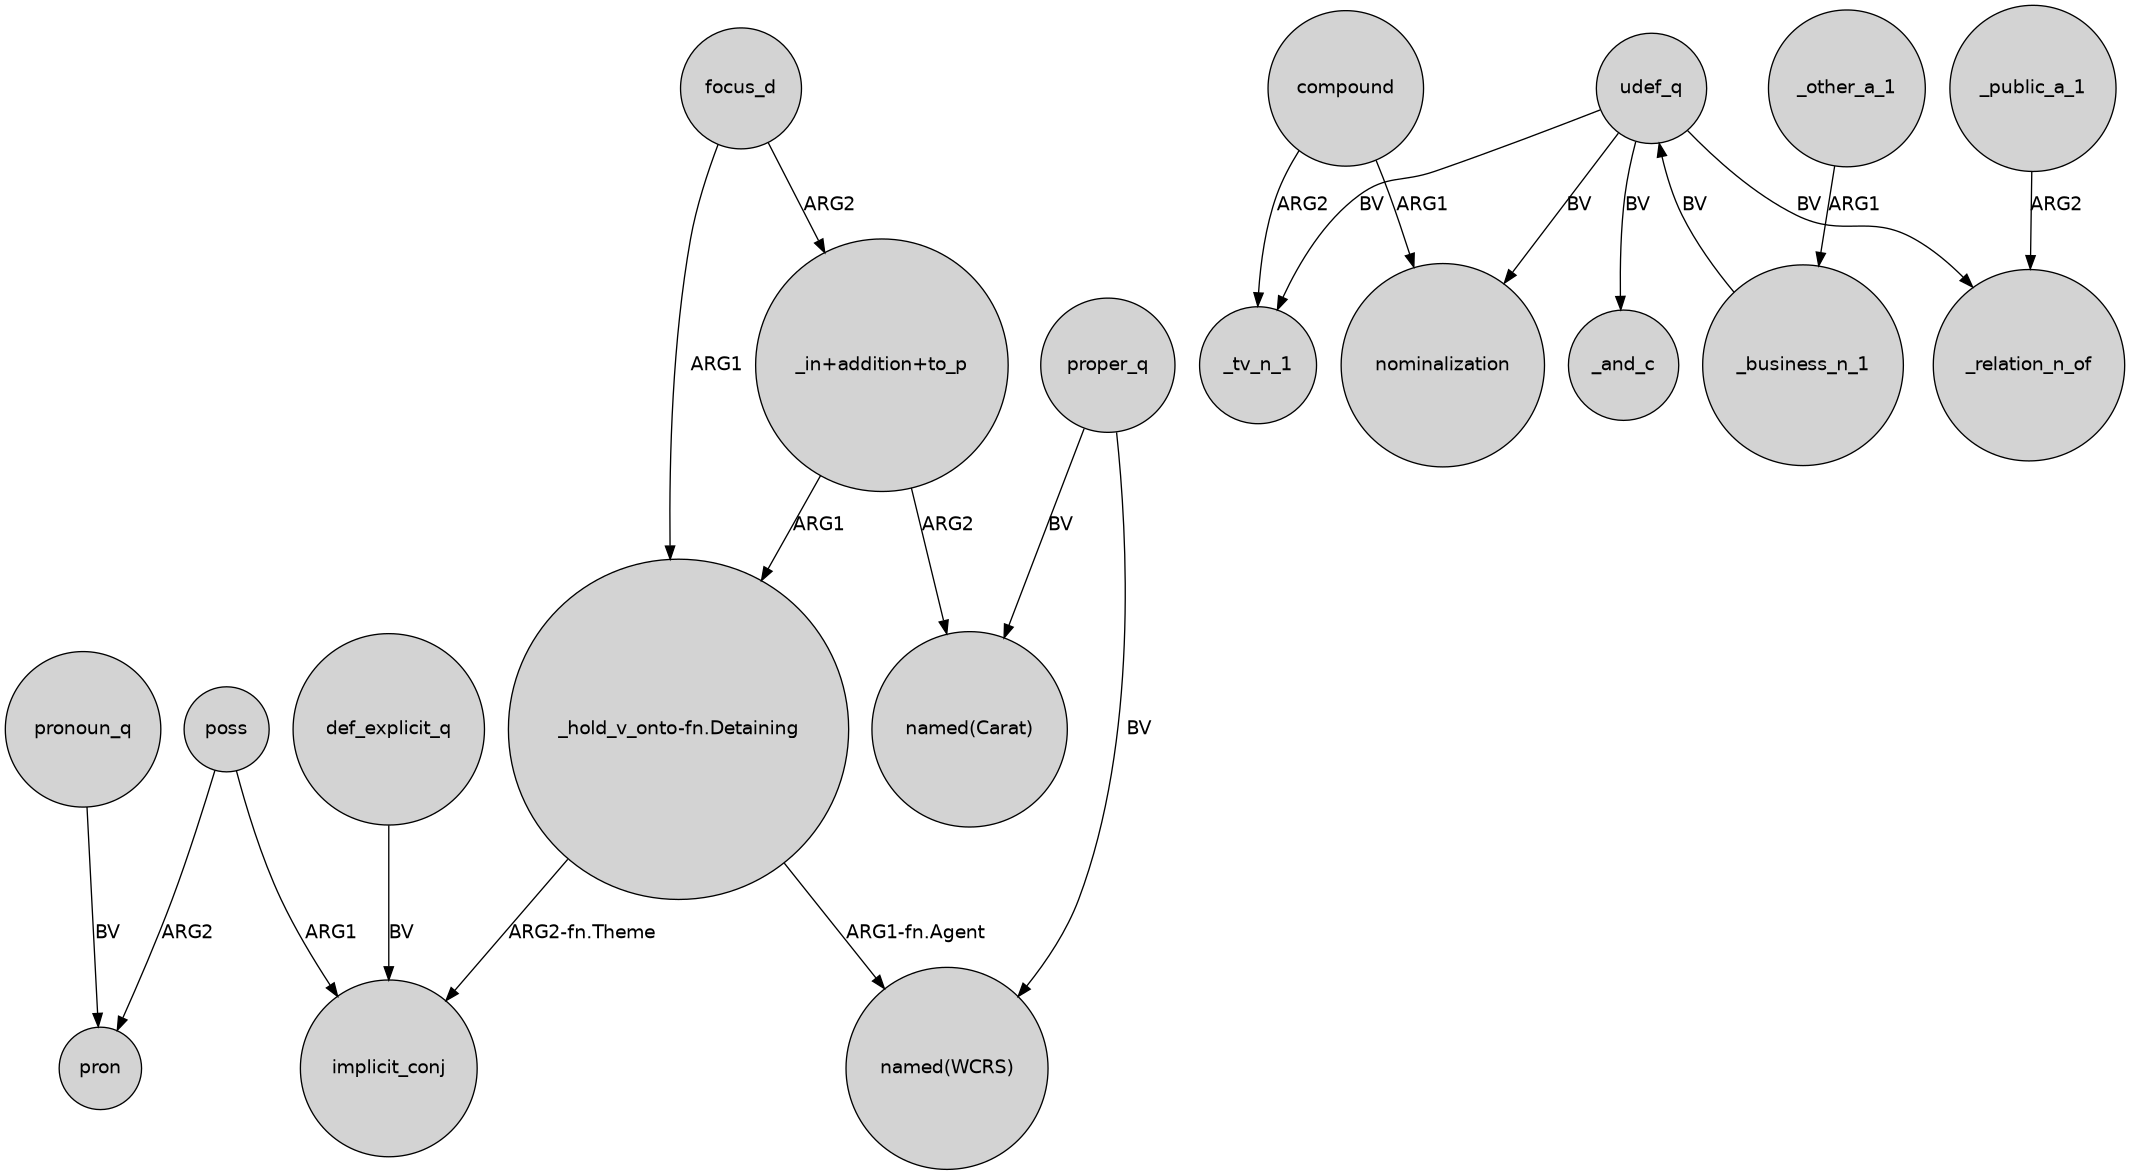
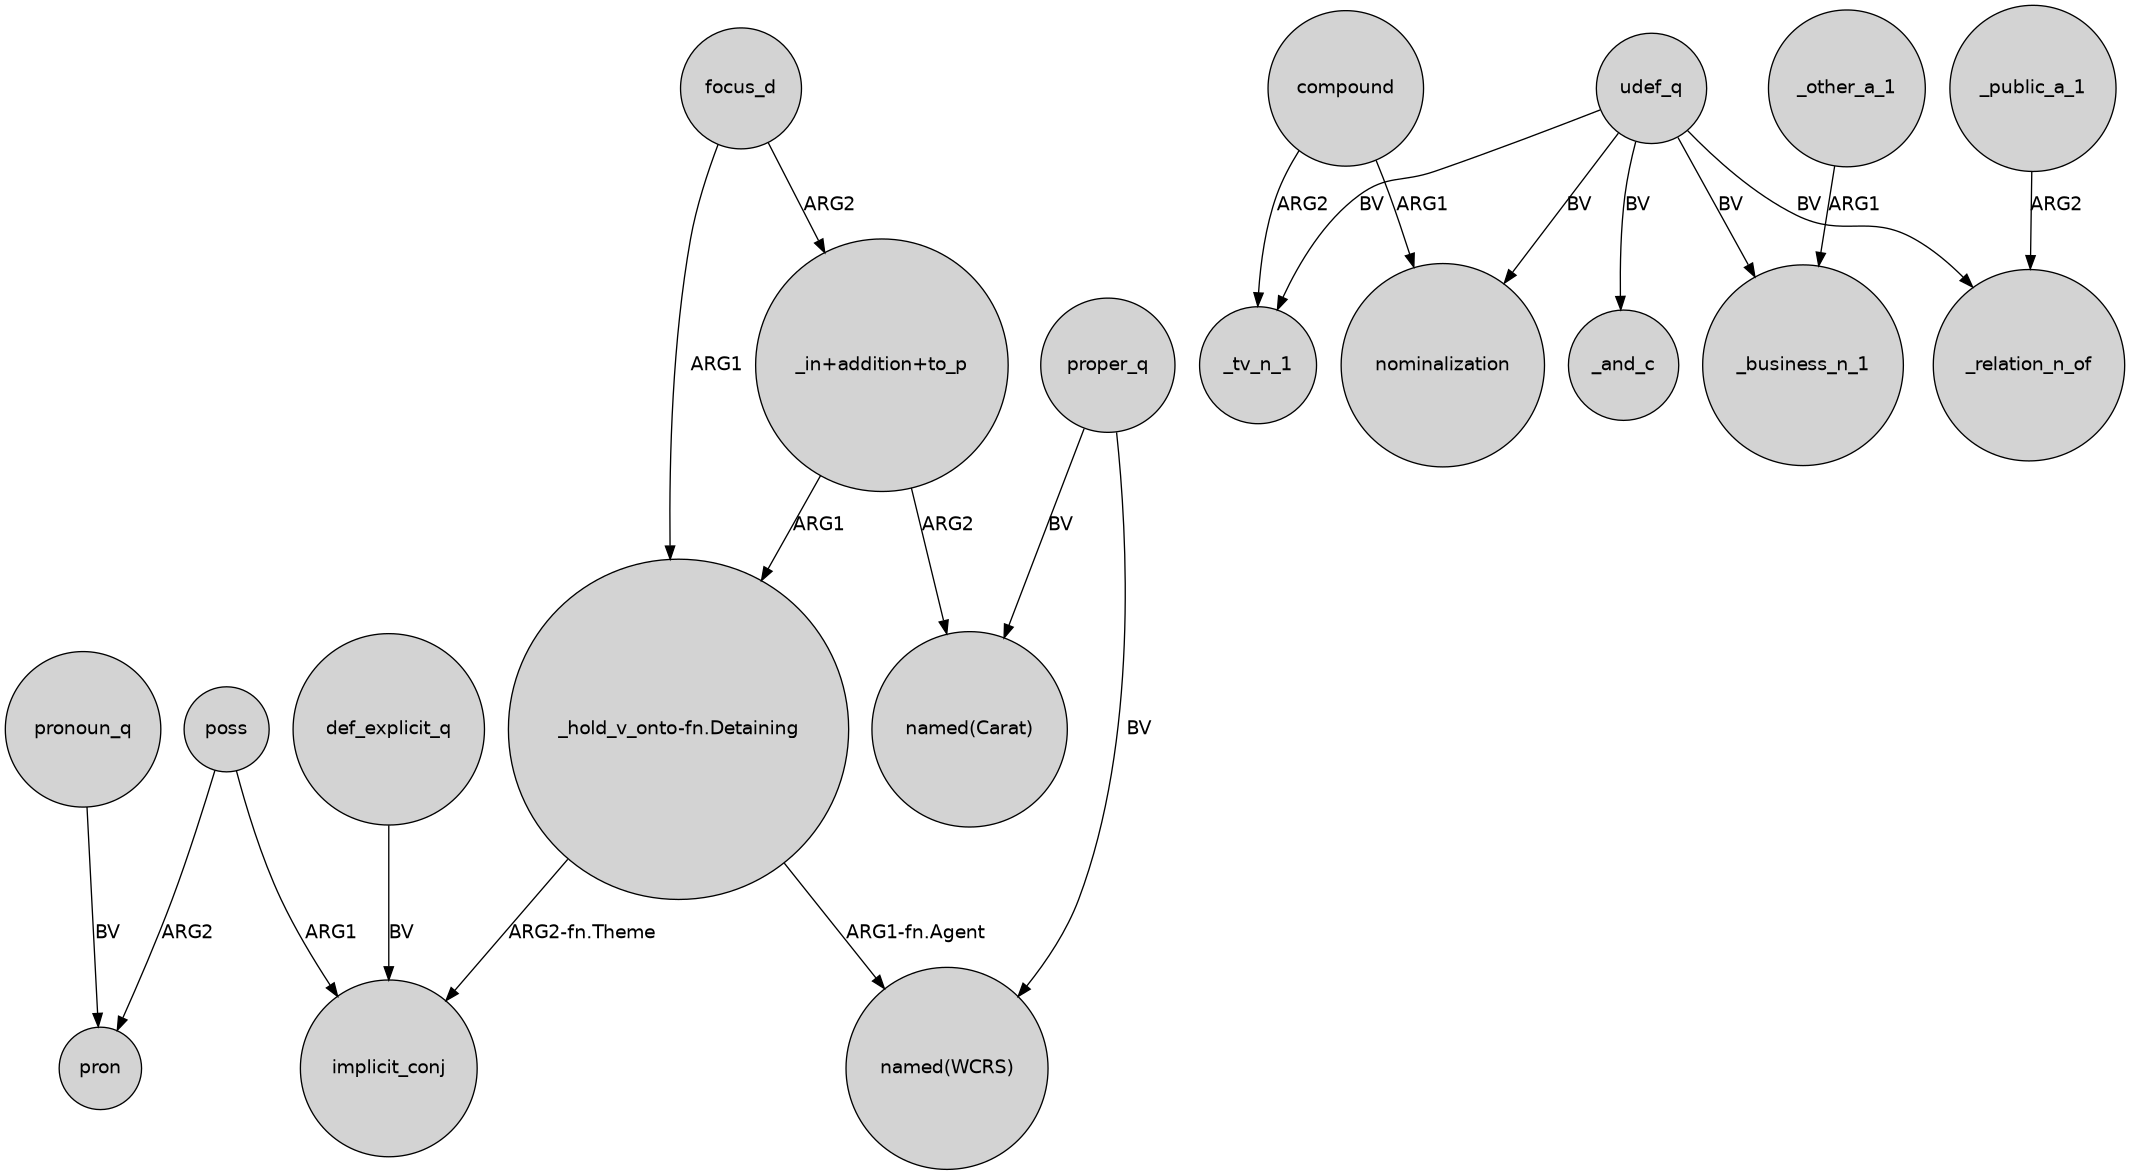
  digraph {
    fontname="DejaVu Sans"
    node [fontname="DejaVu Sans" shape=circle style=filled]
    edge [fontname="DejaVu Sans"]
    poss
    pron
    implicit_conj
    compound
    _tv_n_1
    nominalization
    udef_q
    _relation_n_of
    _business_n_1
    _and_c
    "_in+addition+to_p"
    "_hold_v_onto-fn.Detaining"
    "named(Carat)"
    "named(WCRS)"
    proper_q
    def_explicit_q
    _public_a_1
    pronoun_q
    focus_d
    _other_a_1
    poss -> pron [label=ARG2]
    poss -> implicit_conj [label=ARG1]
    compound -> _tv_n_1 [label=ARG2]
    compound -> nominalization [label=ARG1]
    udef_q -> _tv_n_1 [label=BV]
    udef_q -> nominalization [label=BV]
    udef_q -> _relation_n_of [label=BV]
-   _business_n_1 -> udef_q [label=BV]
+   udef_q -> _business_n_1 [label=BV]
    udef_q -> _and_c [label=BV]
    "_in+addition+to_p" -> "_hold_v_onto-fn.Detaining" [label=ARG1]
    "_in+addition+to_p" -> "named(Carat)" [label=ARG2]
    "_hold_v_onto-fn.Detaining" -> implicit_conj [label="ARG2-fn.Theme"]
    "_hold_v_onto-fn.Detaining" -> "named(WCRS)" [label="ARG1-fn.Agent"]
    proper_q -> "named(Carat)" [label=BV]
    proper_q -> "named(WCRS)" [label=BV]
    def_explicit_q -> implicit_conj [label=BV]
    _public_a_1 -> _relation_n_of [label=ARG2]
    pronoun_q -> pron [label=BV]
    focus_d -> "_in+addition+to_p" [label=ARG2]
    focus_d -> "_hold_v_onto-fn.Detaining" [label=ARG1]
    _other_a_1 -> _business_n_1 [label=ARG1]
  }
